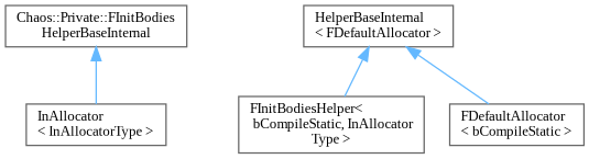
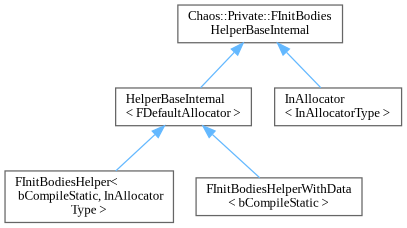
  digraph {
    fontname="Liberation Serif"
    rankdir=TB
    node [color=grey40 fillcolor=white fontname="Liberation Serif" fontsize=10 shape=box style=filled]
    edge [color=steelblue1 dir=back fontname="Liberation Serif" fontsize=10 labelfontname=Helvetica labelfontsize=10 style=solid]
    n1 [height=0.2 label="Chaos::Private::FInitBodies\lHelperBaseInternal" width=0.4]
    n2 [height=0.2 label="HelperBaseInternal\l\< FDefaultAllocator \>" width=0.4]
    n3 [height=0.2 label="InAllocator\l\< InAllocatorType \>" width=0.4]
    n4 [height=0.2 label="FInitBodiesHelper\<\l bCompileStatic, InAllocator\lType \>" width=0.4]
-   n5 [height=0.2 label="FDefaultAllocator\l\< bCompileStatic \>" width=0.4]
+   n5 [height=0.2 label="FInitBodiesHelperWithData\l\< bCompileStatic \>" width=0.4]
+   n1 -> n2
    n1 -> n3
    n2 -> n4
    n2 -> n5
  }
